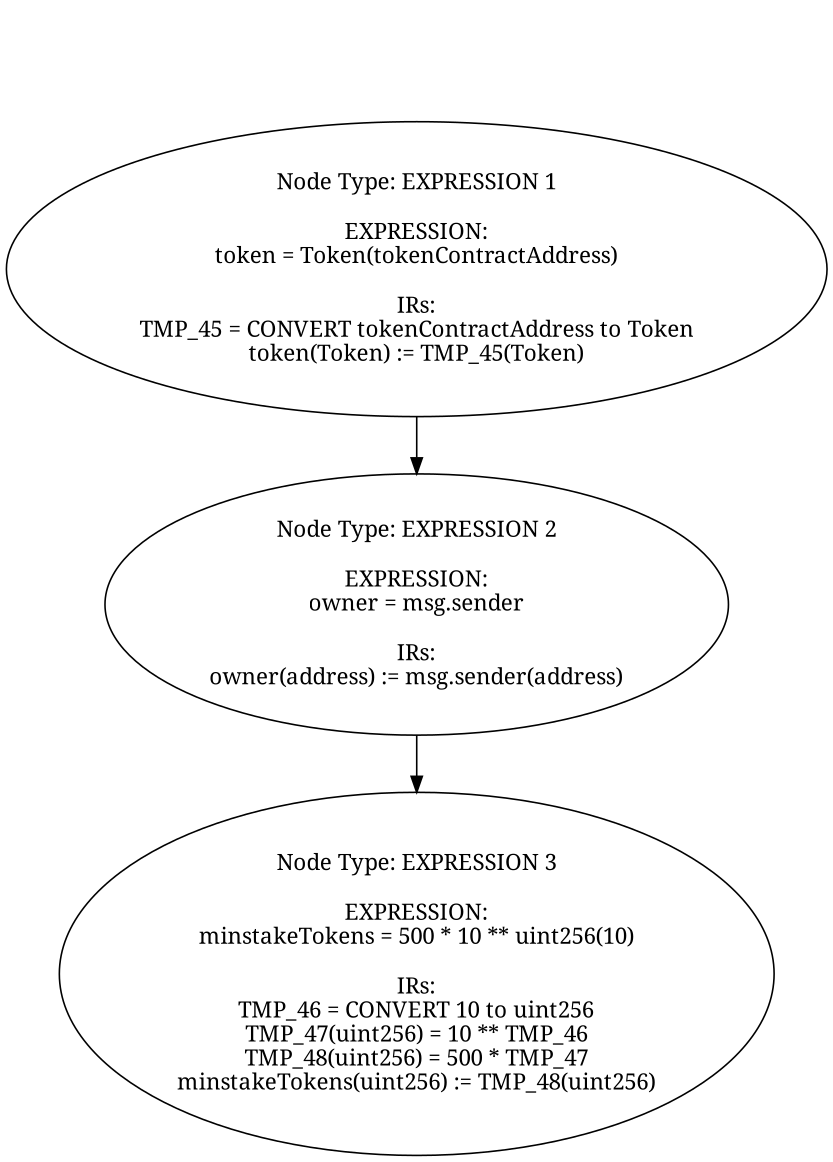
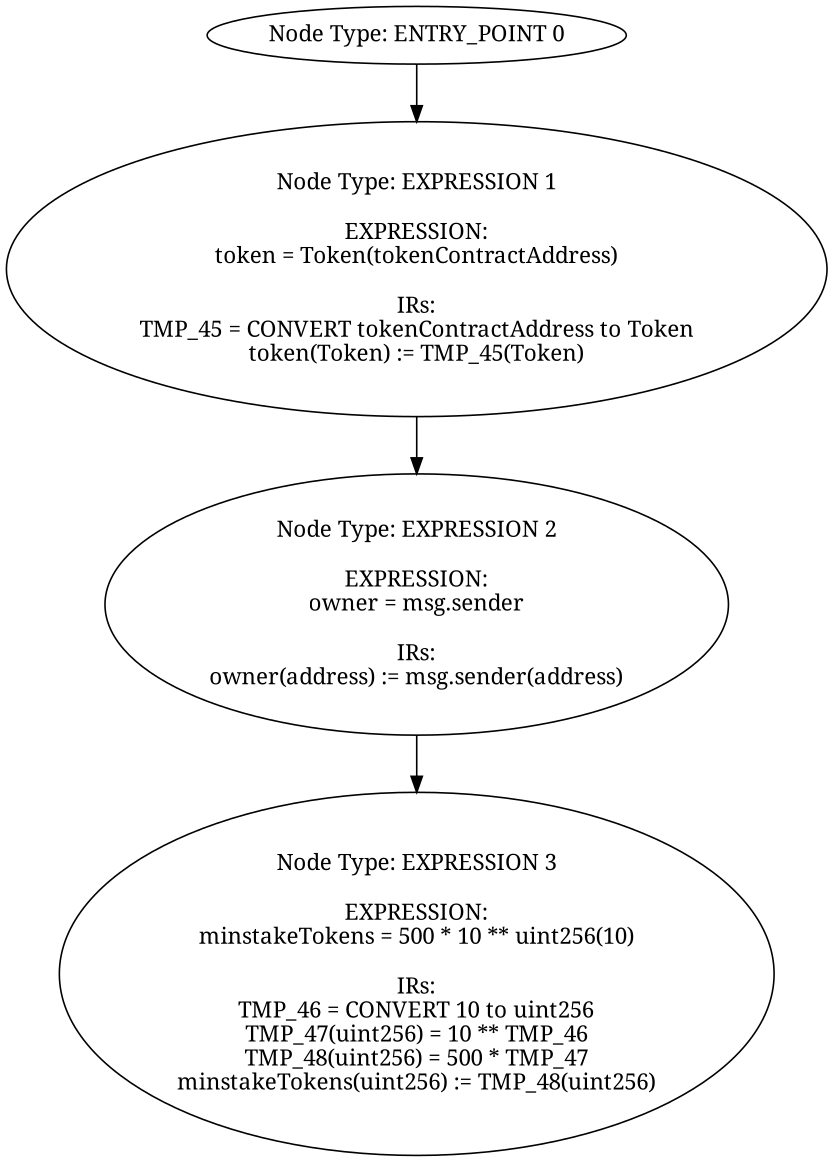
  digraph {
    fontname="Noto Serif"
    node [fontname="Noto Serif"]
    edge [fontname="Noto Serif"]
+   n1 [label="Node Type: ENTRY_POINT 0\n"]
    n2 [label="Node Type: EXPRESSION 1\n\nEXPRESSION:\ntoken = Token(tokenContractAddress)\n\nIRs:\nTMP_45 = CONVERT tokenContractAddress to Token\ntoken(Token) := TMP_45(Token)"]
    n3 [label="Node Type: EXPRESSION 2\n\nEXPRESSION:\nowner = msg.sender\n\nIRs:\nowner(address) := msg.sender(address)"]
    n4 [label="Node Type: EXPRESSION 3\n\nEXPRESSION:\nminstakeTokens = 500 * 10 ** uint256(10)\n\nIRs:\nTMP_46 = CONVERT 10 to uint256\nTMP_47(uint256) = 10 ** TMP_46\nTMP_48(uint256) = 500 * TMP_47\nminstakeTokens(uint256) := TMP_48(uint256)"]
+   n1 -> n2
    n2 -> n3
    n3 -> n4
  }
